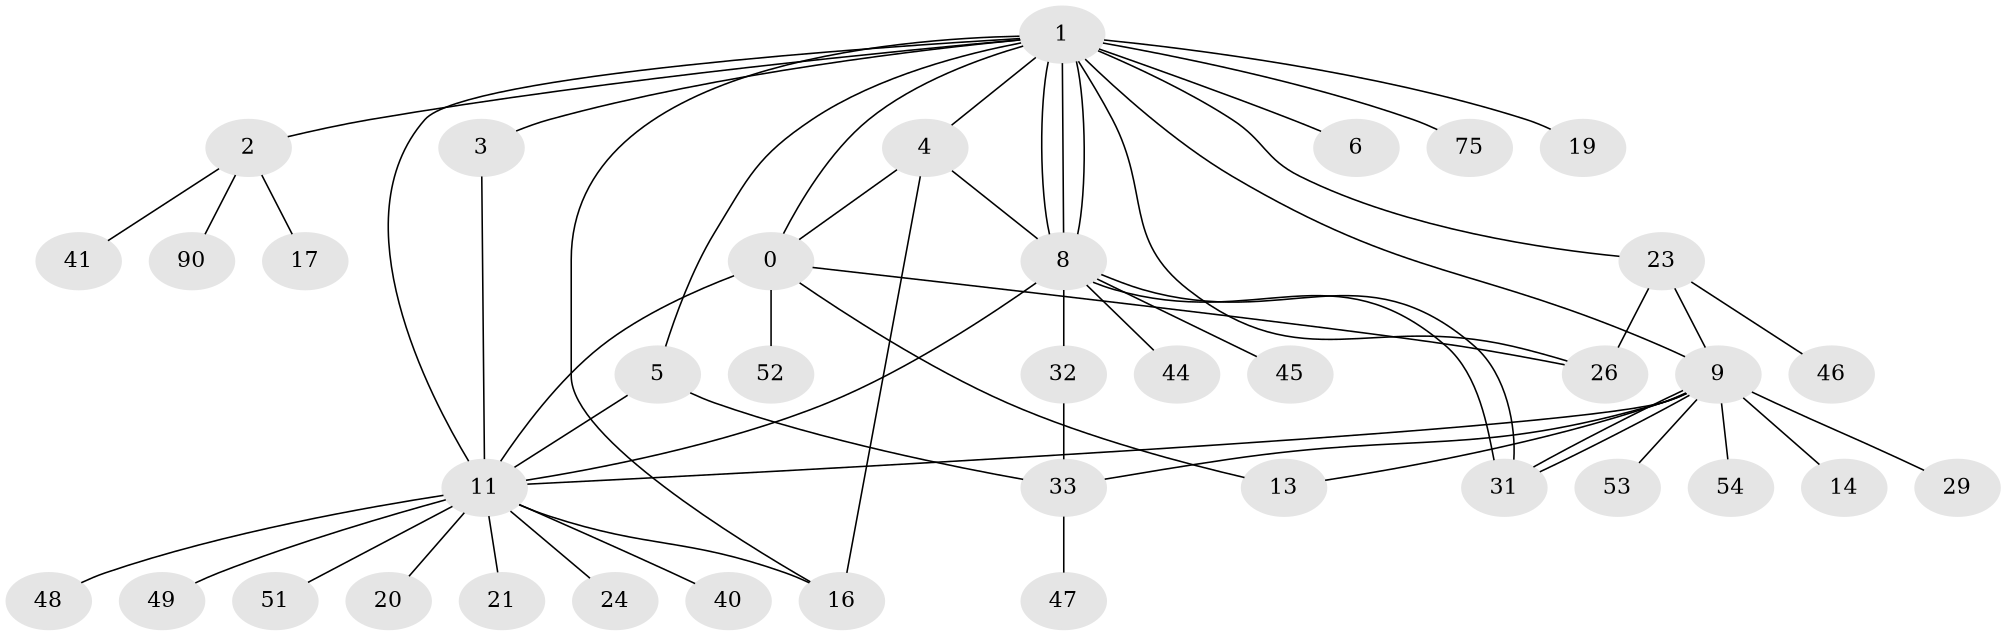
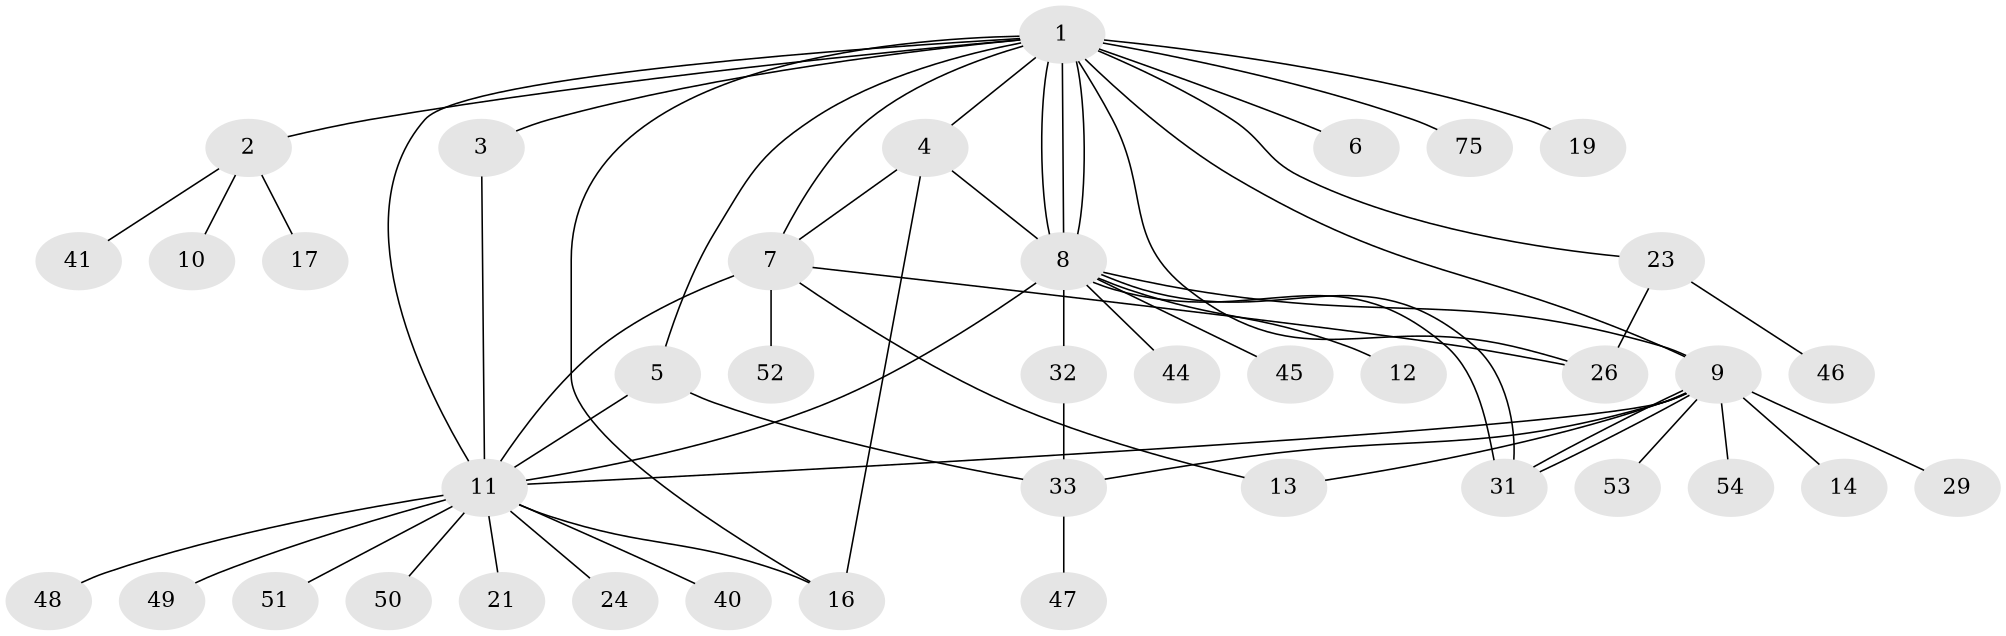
  graph {
    node [color=gray90 style=filled]
    1 [super="+50"]
    2 [super="+34"]
    3
    4 [super="+35"]
    5 [super="+22"]
    6
-   7 [super="+27" label=0]
+   7 [super="+27"]
    8 [super="+30"]
    9 [super="+18"]
    11 [super="+37"]
    n11 [label=75]
    16 [super="+36"]
    19
    23 [super="+25"]
    26 [super="+38"]
-   10 [label=90]
+   10
    17 [super="+28"]
    41
    33 [super="+42"]
    13
    52
+   12
    31 [super="+39"]
    32 [super="+43"]
    44
    45
    14
    29
    53
    54
-   20
+   20 [label=50]
    21
    24
    40
    48
    49
    51
    46
    47
    1 -- 2
    1 -- 3
    1 -- 4
    1 -- 5
    1 -- 6
    1 -- 7
    1 -- 8
    1 -- 8
    1 -- 8
    1 -- 9 [weight=2]
    1 -- 11
    1 -- n11
    1 -- 16
    1 -- 19
    1 -- 23
    1 -- 26
    2 -- 10
    2 -- 17
    2 -- 41
    3 -- 11
    4 -- 7
    4 -- 8
    4 -- 16
    5 -- 11
    5 -- 33
    7 -- 11
    7 -- 26
    7 -- 13
    7 -- 52
-   23 -- 9
+   8 -- 9
    8 -- 11
+   8 -- 12
    8 -- 31
    8 -- 31
    8 -- 32 [weight=2]
    8 -- 44
    8 -- 45
    9 -- 11
    9 -- 33
    9 -- 13
    9 -- 31
    9 -- 31
    9 -- 14
    9 -- 29
    9 -- 53
    9 -- 54
    11 -- 16
    11 -- 20
    11 -- 21
    11 -- 24
    11 -- 40
    11 -- 48
    11 -- 49
    11 -- 51
    23 -- 26
    23 -- 46
    33 -- 47
    32 -- 33
  }
